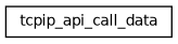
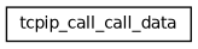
  digraph {
    rankdir=LR
-   n1 [color=black fillcolor=white fontname=Helvetica fontsize=10 height=0.2 label=tcpip_api_call_data shape=record style=filled width=0.4]
+   n1 [color=black fillcolor=white fontname=Helvetica fontsize=10 height=0.2 label=tcpip_call_call_data shape=record style=filled width=0.4]
  }
